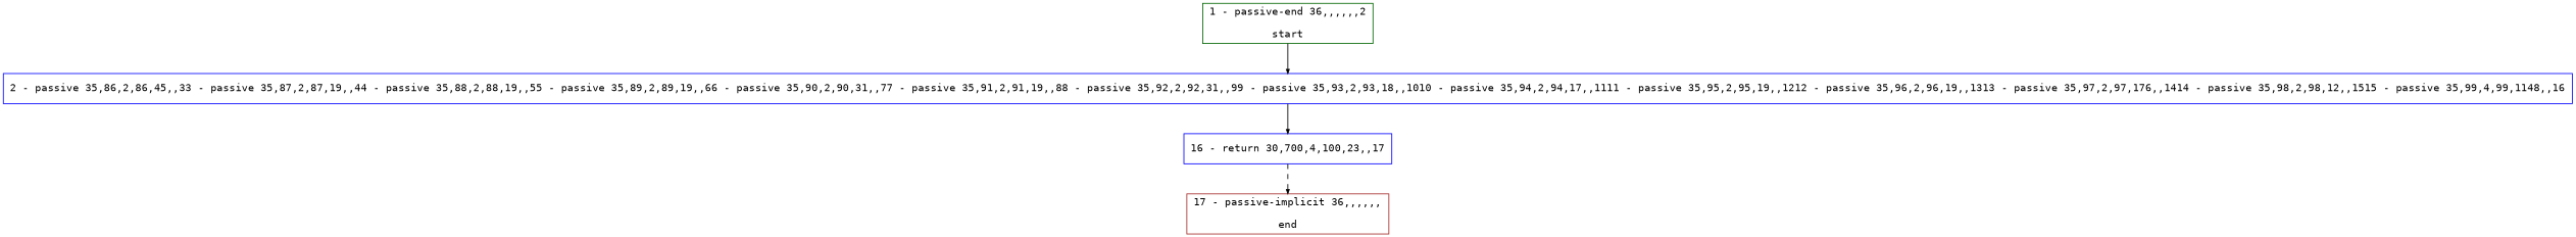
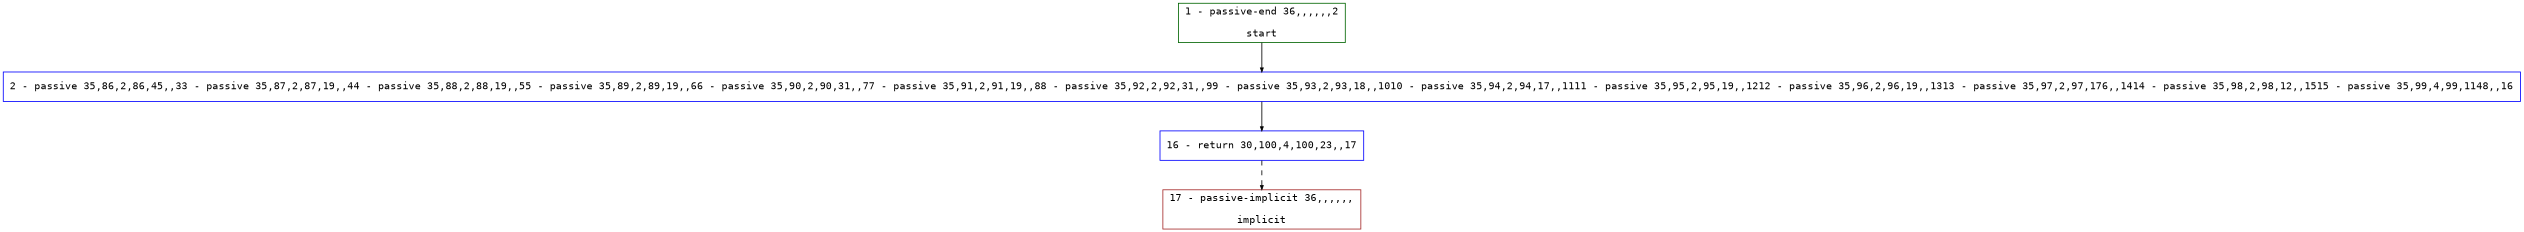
  digraph {
    bgcolor=white
    compound=true
    fillcolor="#FFFFCC"
    fontname="DejaVu Sans Mono"
    fontsize=12
    pack=true
    packmode=clust
    style="rounded,filled"
    node [color="#0000ff" compound=true fillcolor="#ffffff" fixedsize=false fontname="DejaVu Sans Mono" fontsize=12 node_initialized=no shape=box style=filled]
    edge [arrowhead=normal arrowsize=0.5 arrowtail=none color="#000000" compound=true dir=forward fontcolor=black fontname="DejaVu Sans Mono" fontsize=12 style=solid]
    n1 [label="2 - passive 35,86,2,86,45,,33 - passive 35,87,2,87,19,,44 - passive 35,88,2,88,19,,55 - passive 35,89,2,89,19,,66 - passive 35,90,2,90,31,,77 - passive 35,91,2,91,19,,88 - passive 35,92,2,92,31,,99 - passive 35,93,2,93,18,,1010 - passive 35,94,2,94,17,,1111 - passive 35,95,2,95,19,,1212 - passive 35,96,2,96,19,,1313 - passive 35,97,2,97,176,,1414 - passive 35,98,2,98,12,,1515 - passive 35,99,4,99,1148,,16"]
-   n2 [label="16 - return 30,700,4,100,23,,17"]
-   n3 [color="#a52a2a" label="17 - passive-implicit 36,,,,,,\n\nend"]
+   n2 [label="16 - return 30,100,4,100,23,,17"]
+   n3 [color="#a52a2a" label="17 - passive-implicit 36,,,,,,\n\nimplicit"]
    n4 [color="#006400" label="1 - passive-end 36,,,,,,2\n\nstart"]
    n1 -> n2
    n2 -> n3 [style=dashed]
    n4 -> n1
  }
